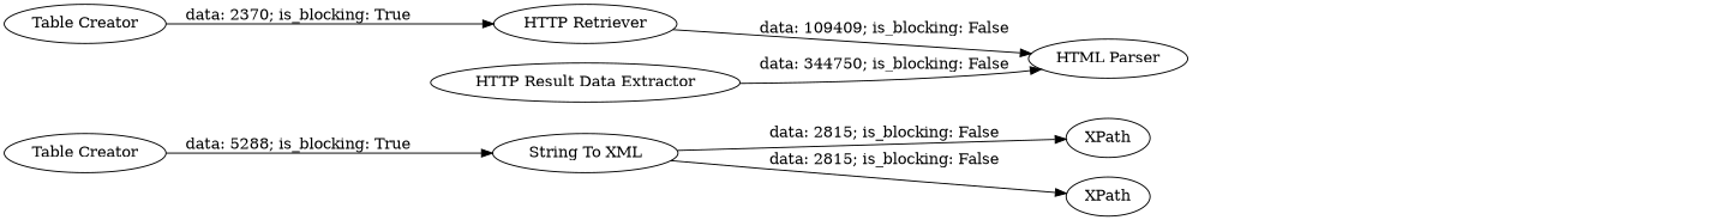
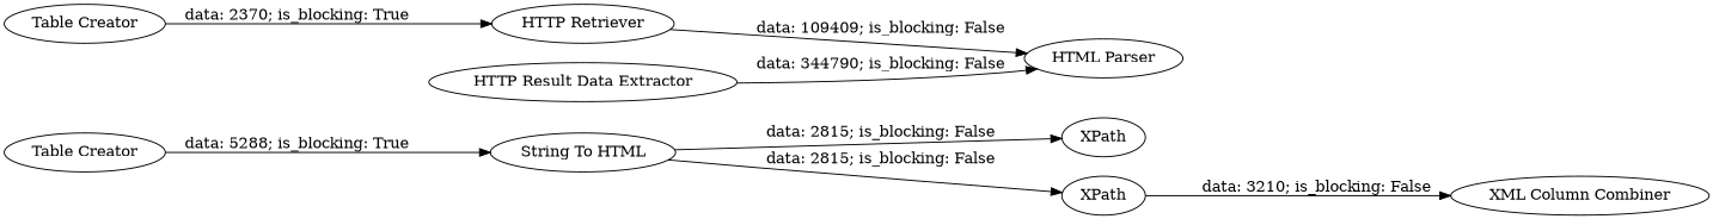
  digraph {
    rankdir=LR
    n1 [label="Table Creator"]
-   n2 [label="String To XML"]
+   n2 [label="String To HTML"]
    n3 [label=XPath]
    n4 [label=XPath]
+   n5 [label="XML Column Combiner"]
    n6 [label="HTML Parser"]
    n7 [label="HTTP Retriever"]
    n8 [label="HTTP Result Data Extractor"]
    n9 [label="Table Creator"]
    n1 -> n2 [label="data: 5288; is_blocking: True"]
    n2 -> n3 [label="data: 2815; is_blocking: False"]
    n2 -> n4 [label="data: 2815; is_blocking: False"]
+   n4 -> n5 [label="data: 3210; is_blocking: False"]
    n7 -> n6 [label="data: 109409; is_blocking: False"]
-   n8 -> n6 [label="data: 344750; is_blocking: False"]
+   n8 -> n6 [label="data: 344790; is_blocking: False"]
    n9 -> n7 [label="data: 2370; is_blocking: True"]
  }
